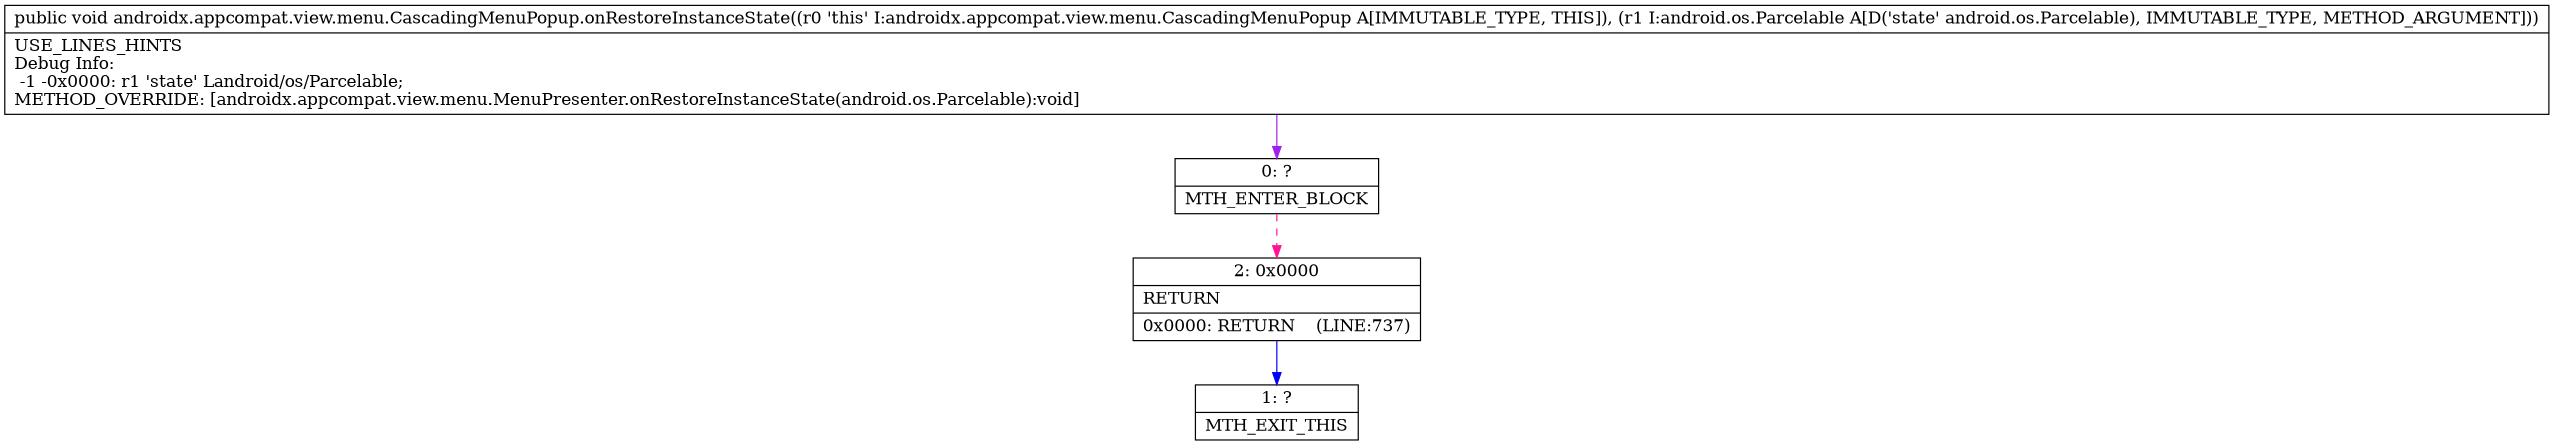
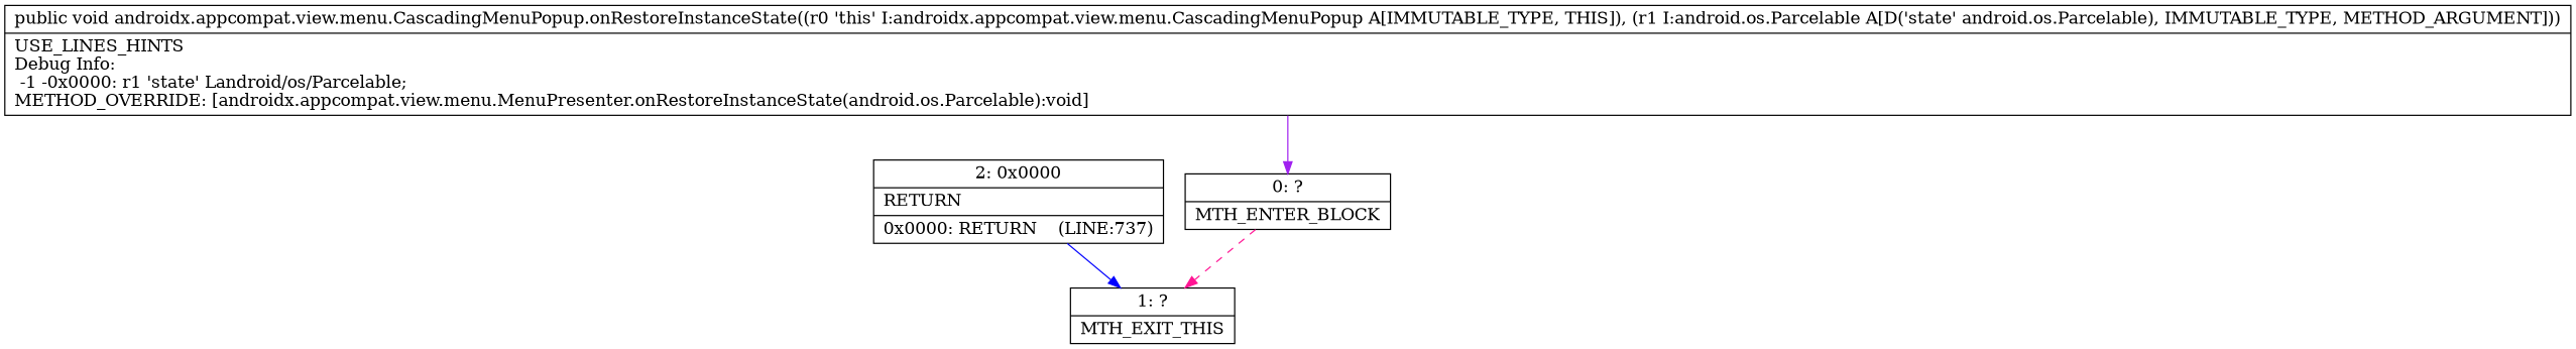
  digraph {
    node [shape=record]
    edge [style=solid]
    n1 [label="{0\:\ ?|MTH_ENTER_BLOCK\l}"]
    n2 [label="{2\:\ 0x0000|RETURN\l|0x0000: RETURN    (LINE:737)\l}"]
    n3 [label="{1\:\ ?|MTH_EXIT_THIS\l}"]
    n4 [label="{public void androidx.appcompat.view.menu.CascadingMenuPopup.onRestoreInstanceState((r0 'this' I:androidx.appcompat.view.menu.CascadingMenuPopup A[IMMUTABLE_TYPE, THIS]), (r1 I:android.os.Parcelable A[D('state' android.os.Parcelable), IMMUTABLE_TYPE, METHOD_ARGUMENT]))  | USE_LINES_HINTS\lDebug Info:\l  \-1 \-0x0000: r1 'state' Landroid\/os\/Parcelable;\lMETHOD_OVERRIDE: [androidx.appcompat.view.menu.MenuPresenter.onRestoreInstanceState(android.os.Parcelable):void]\l}"]
-   n1 -> n2 [color=deeppink style=dashed]
+   n1 -> n3 [color=deeppink style=dashed]
    n2 -> n3 [color=blue]
    n4 -> n1 [color=purple]
  }
